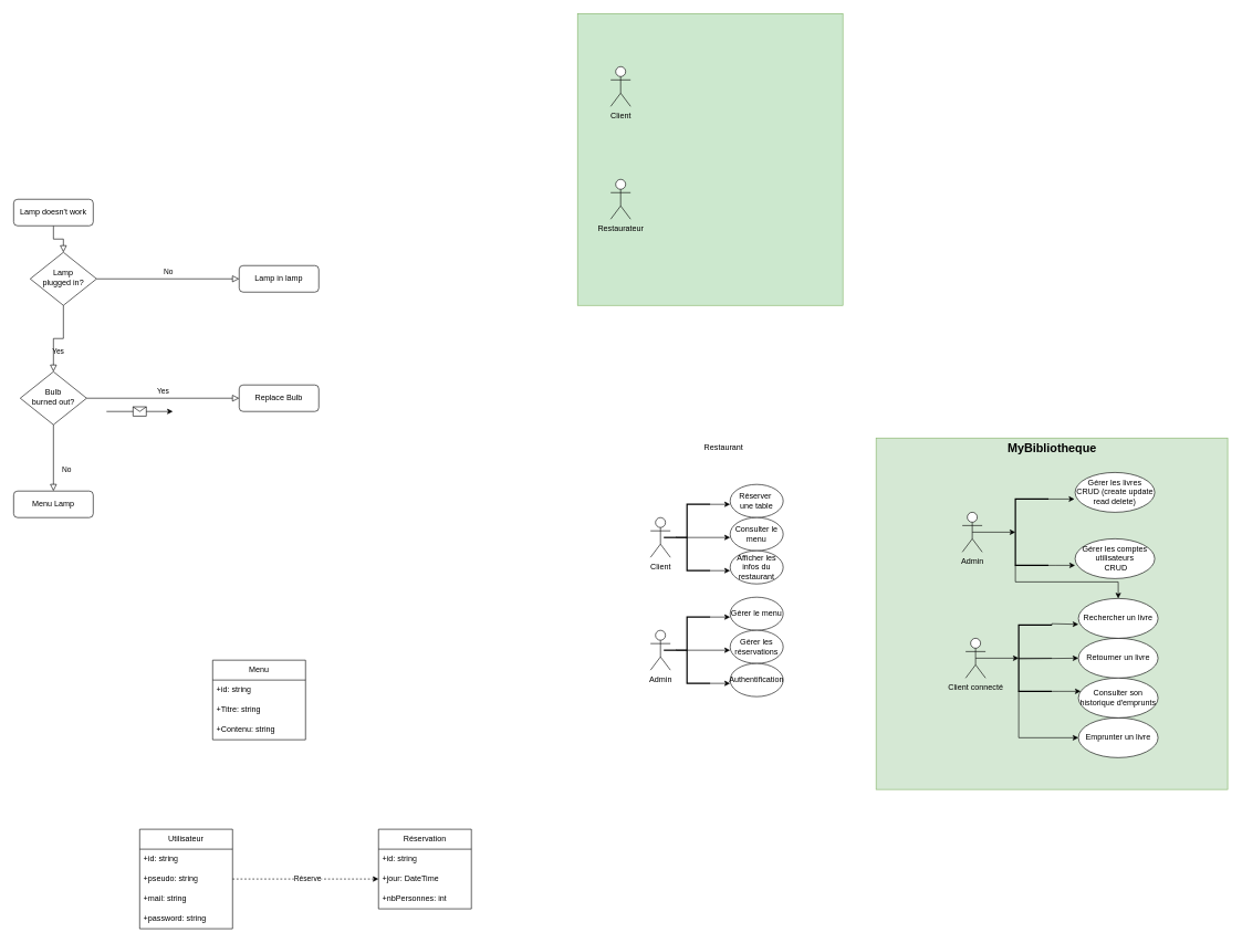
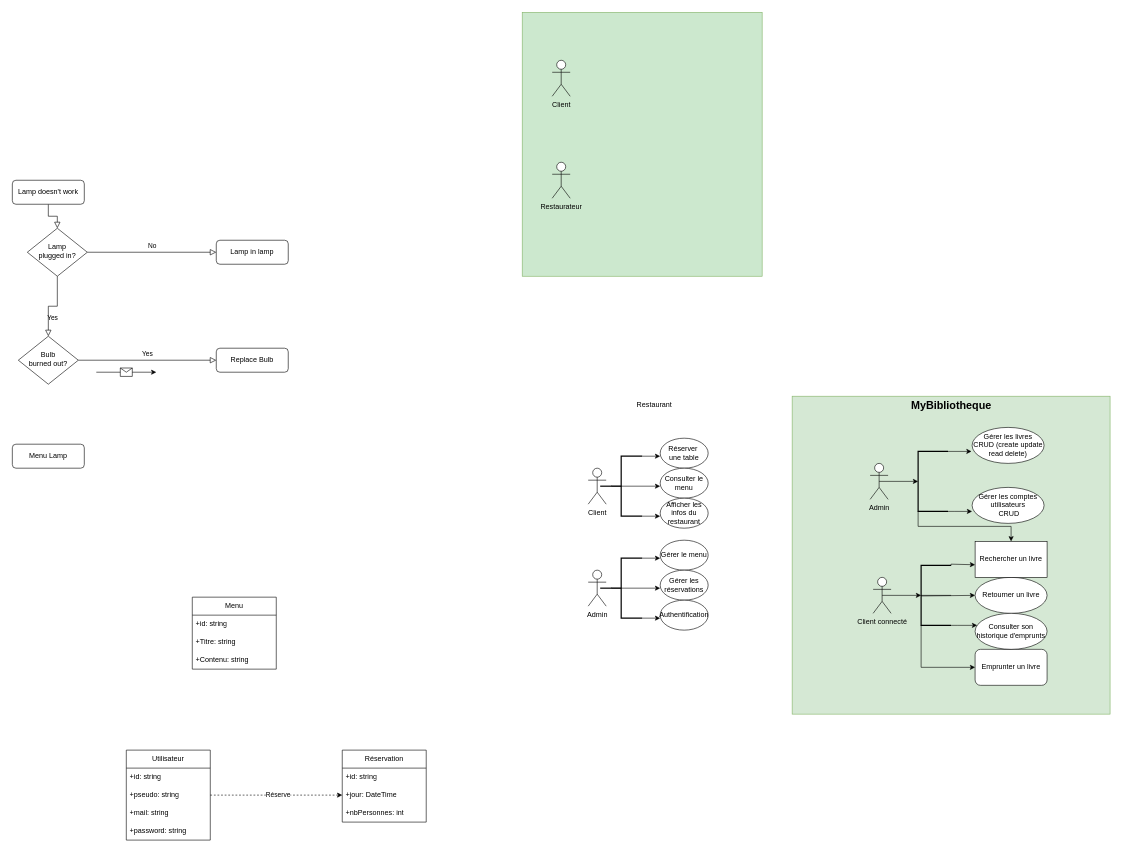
  <mxCell id="0" />
  <mxCell id="1" parent="0" />
  <mxCell id="2" value="" style="rounded=0;whiteSpace=wrap;html=1;fillColor=#CCE8CE;strokeColor=#82b366;gradientColor=none;" vertex="1" parent="1"><mxGeometry x="870" y="20" width="400" height="440" as="geometry" /></mxCell>
  <mxCell id="3" value="" style="whiteSpace=wrap;html=1;aspect=fixed;fillColor=#D5E8D4;strokeColor=#82b366;" vertex="1" parent="1"><mxGeometry x="1320" y="660" width="530" height="530" as="geometry" /></mxCell>
  <mxCell id="4" value="" style="rounded=0;html=1;jettySize=auto;orthogonalLoop=1;fontSize=11;endArrow=block;endFill=0;endSize=8;strokeWidth=1;shadow=0;labelBackgroundColor=none;edgeStyle=orthogonalEdgeStyle;" parent="1" source="5" target="8" edge="1"><mxGeometry relative="1" as="geometry" /></mxCell>
  <mxCell id="5" value="Lamp doesn't work" style="rounded=1;whiteSpace=wrap;html=1;fontSize=12;glass=0;strokeWidth=1;shadow=0;" parent="1" vertex="1"><mxGeometry x="20" y="300" width="120" height="40" as="geometry" /></mxCell>
  <mxCell id="6" value="Yes" style="rounded=0;html=1;jettySize=auto;orthogonalLoop=1;fontSize=11;endArrow=block;endFill=0;endSize=8;strokeWidth=1;shadow=0;labelBackgroundColor=none;edgeStyle=orthogonalEdgeStyle;" parent="1" source="8" target="12" edge="1"><mxGeometry y="20" relative="1" as="geometry"><mxPoint as="offset" /></mxGeometry></mxCell>
  <mxCell id="7" value="No" style="edgeStyle=orthogonalEdgeStyle;rounded=0;html=1;jettySize=auto;orthogonalLoop=1;fontSize=11;endArrow=block;endFill=0;endSize=8;strokeWidth=1;shadow=0;labelBackgroundColor=none;" parent="1" source="8" target="9" edge="1"><mxGeometry y="10" relative="1" as="geometry"><mxPoint as="offset" /></mxGeometry></mxCell>
  <mxCell id="8" value="Lamp&lt;br&gt;plugged in?" style="rhombus;whiteSpace=wrap;html=1;shadow=0;fontFamily=Helvetica;fontSize=12;align=center;strokeWidth=1;spacing=6;spacingTop=-4;" parent="1" vertex="1"><mxGeometry x="45" y="380" width="100" height="80" as="geometry" /></mxCell>
  <mxCell id="9" value="Lamp in lamp" style="rounded=1;whiteSpace=wrap;html=1;fontSize=12;glass=0;strokeWidth=1;shadow=0;" parent="1" vertex="1"><mxGeometry x="360" y="400" width="120" height="40" as="geometry" /></mxCell>
- <mxCell id="10" value="No" style="rounded=0;html=1;jettySize=auto;orthogonalLoop=1;fontSize=11;endArrow=block;endFill=0;endSize=8;strokeWidth=1;shadow=0;labelBackgroundColor=none;edgeStyle=orthogonalEdgeStyle;" parent="1" source="12" target="13" edge="1"><mxGeometry x="0.333" y="20" relative="1" as="geometry"><mxPoint as="offset" /></mxGeometry></mxCell>
  <mxCell id="11" value="Yes" style="edgeStyle=orthogonalEdgeStyle;rounded=0;html=1;jettySize=auto;orthogonalLoop=1;fontSize=11;endArrow=block;endFill=0;endSize=8;strokeWidth=1;shadow=0;labelBackgroundColor=none;" parent="1" source="12" target="14" edge="1"><mxGeometry y="10" relative="1" as="geometry"><mxPoint as="offset" /></mxGeometry></mxCell>
  <mxCell id="12" value="Bulb&lt;br&gt;burned out?" style="rhombus;whiteSpace=wrap;html=1;shadow=0;fontFamily=Helvetica;fontSize=12;align=center;strokeWidth=1;spacing=6;spacingTop=-4;" parent="1" vertex="1"><mxGeometry x="30" y="560" width="100" height="80" as="geometry" /></mxCell>
  <mxCell id="13" value="Menu Lamp" style="rounded=1;whiteSpace=wrap;html=1;fontSize=12;glass=0;strokeWidth=1;shadow=0;" parent="1" vertex="1"><mxGeometry x="20" y="740" width="120" height="40" as="geometry" /></mxCell>
  <mxCell id="14" value="Replace Bulb" style="rounded=1;whiteSpace=wrap;html=1;fontSize=12;glass=0;strokeWidth=1;shadow=0;" parent="1" vertex="1"><mxGeometry x="360" y="580" width="120" height="40" as="geometry" /></mxCell>
  <mxCell id="15" value="" style="endArrow=classic;html=1;rounded=0;" edge="1" parent="1"><mxGeometry relative="1" as="geometry"><mxPoint x="160" y="620" as="sourcePoint" /><mxPoint x="260" y="620" as="targetPoint" /></mxGeometry></mxCell>
  <mxCell id="16" value="" style="shape=message;html=1;outlineConnect=0;" vertex="1" parent="15"><mxGeometry width="20" height="14" relative="1" as="geometry"><mxPoint x="-10" y="-7" as="offset" /></mxGeometry></mxCell>
  <mxCell id="17" value="&lt;div&gt;Client&lt;/div&gt;&lt;div&gt;&lt;br&gt;&lt;/div&gt;" style="shape=umlActor;verticalLabelPosition=bottom;verticalAlign=top;html=1;outlineConnect=0;" vertex="1" parent="1"><mxGeometry x="980" y="780" width="30" height="60" as="geometry" /></mxCell>
  <mxCell id="18" style="edgeStyle=orthogonalEdgeStyle;rounded=0;orthogonalLoop=1;jettySize=auto;html=1;exitX=0.271;exitY=0.49;exitDx=0;exitDy=0;exitPerimeter=0;" edge="1" parent="1" source="21"><mxGeometry relative="1" as="geometry"><mxPoint x="1100" y="810" as="targetPoint" /><Array as="points"><mxPoint x="1019" y="810" /></Array></mxGeometry></mxCell>
  <mxCell id="19" style="edgeStyle=orthogonalEdgeStyle;rounded=0;orthogonalLoop=1;jettySize=auto;html=1;exitX=1;exitY=0;exitDx=0;exitDy=0;exitPerimeter=0;" edge="1" parent="1" source="21"><mxGeometry relative="1" as="geometry"><mxPoint x="1100" y="760" as="targetPoint" /></mxGeometry></mxCell>
  <mxCell id="20" style="edgeStyle=orthogonalEdgeStyle;rounded=0;orthogonalLoop=1;jettySize=auto;html=1;exitX=1;exitY=1;exitDx=0;exitDy=0;exitPerimeter=0;" edge="1" parent="1" source="21"><mxGeometry relative="1" as="geometry"><mxPoint x="1100" y="860" as="targetPoint" /></mxGeometry></mxCell>
  <mxCell id="21" value="" style="strokeWidth=2;html=1;shape=mxgraph.flowchart.annotation_2;align=left;labelPosition=right;pointerEvents=1;" vertex="1" parent="1"><mxGeometry x="1000" y="760" width="70" height="100" as="geometry" /></mxCell>
  <mxCell id="22" value="&lt;div&gt;Réserver&amp;nbsp;&lt;/div&gt;&lt;div&gt;une table&lt;br&gt;&lt;/div&gt;" style="ellipse;whiteSpace=wrap;html=1;" vertex="1" parent="1"><mxGeometry x="1100" y="730" width="80" height="50" as="geometry" /></mxCell>
  <mxCell id="23" value="&lt;div&gt;Consulter le &lt;br&gt;&lt;/div&gt;&lt;div&gt;menu&lt;br&gt;&lt;/div&gt;" style="ellipse;whiteSpace=wrap;html=1;" vertex="1" parent="1"><mxGeometry x="1100" y="780" width="80" height="50" as="geometry" /></mxCell>
  <mxCell id="24" value="&lt;div&gt;Afficher les&lt;/div&gt;&lt;div&gt;infos du restaurant&lt;br&gt;&lt;/div&gt;" style="ellipse;whiteSpace=wrap;html=1;" vertex="1" parent="1"><mxGeometry x="1100" y="830" width="80" height="50" as="geometry" /></mxCell>
  <mxCell id="25" value="&lt;div&gt;Admin&lt;/div&gt;&lt;div&gt;&lt;br&gt;&lt;/div&gt;" style="shape=umlActor;verticalLabelPosition=bottom;verticalAlign=top;html=1;outlineConnect=0;" vertex="1" parent="1"><mxGeometry x="980" y="950" width="30" height="60" as="geometry" /></mxCell>
  <mxCell id="26" style="edgeStyle=orthogonalEdgeStyle;rounded=0;orthogonalLoop=1;jettySize=auto;html=1;exitX=0.271;exitY=0.49;exitDx=0;exitDy=0;exitPerimeter=0;" edge="1" parent="1" source="29"><mxGeometry relative="1" as="geometry"><mxPoint x="1100" y="980" as="targetPoint" /><Array as="points"><mxPoint x="1019" y="980" /></Array></mxGeometry></mxCell>
  <mxCell id="27" style="edgeStyle=orthogonalEdgeStyle;rounded=0;orthogonalLoop=1;jettySize=auto;html=1;exitX=1;exitY=0;exitDx=0;exitDy=0;exitPerimeter=0;" edge="1" parent="1" source="29"><mxGeometry relative="1" as="geometry"><mxPoint x="1100" y="930" as="targetPoint" /></mxGeometry></mxCell>
  <mxCell id="28" style="edgeStyle=orthogonalEdgeStyle;rounded=0;orthogonalLoop=1;jettySize=auto;html=1;exitX=1;exitY=1;exitDx=0;exitDy=0;exitPerimeter=0;" edge="1" parent="1" source="29"><mxGeometry relative="1" as="geometry"><mxPoint x="1100" y="1030" as="targetPoint" /></mxGeometry></mxCell>
  <mxCell id="29" value="" style="strokeWidth=2;html=1;shape=mxgraph.flowchart.annotation_2;align=left;labelPosition=right;pointerEvents=1;" vertex="1" parent="1"><mxGeometry x="1000" y="930" width="70" height="100" as="geometry" /></mxCell>
  <mxCell id="30" value="&lt;div&gt;Gérer le menu&lt;/div&gt;" style="ellipse;whiteSpace=wrap;html=1;" vertex="1" parent="1"><mxGeometry x="1100" y="900" width="80" height="50" as="geometry" /></mxCell>
  <mxCell id="31" value="Gérer les réservations" style="ellipse;whiteSpace=wrap;html=1;" vertex="1" parent="1"><mxGeometry x="1100" y="950" width="80" height="50" as="geometry" /></mxCell>
  <mxCell id="32" value="Authentification" style="ellipse;whiteSpace=wrap;html=1;" vertex="1" parent="1"><mxGeometry x="1100" y="1000" width="80" height="50" as="geometry" /></mxCell>
  <mxCell id="33" value="Menu" style="swimlane;fontStyle=0;childLayout=stackLayout;horizontal=1;startSize=30;horizontalStack=0;resizeParent=1;resizeParentMax=0;resizeLast=0;collapsible=1;marginBottom=0;whiteSpace=wrap;html=1;" vertex="1" parent="1"><mxGeometry x="320" y="995" width="140" height="120" as="geometry" /></mxCell>
  <mxCell id="34" value="+id: string" style="text;strokeColor=none;fillColor=none;align=left;verticalAlign=middle;spacingLeft=4;spacingRight=4;overflow=hidden;points=[[0,0.5],[1,0.5]];portConstraint=eastwest;rotatable=0;whiteSpace=wrap;html=1;" vertex="1" parent="33"><mxGeometry y="30" width="140" height="30" as="geometry" /></mxCell>
  <mxCell id="35" value="+Titre: string" style="text;strokeColor=none;fillColor=none;align=left;verticalAlign=middle;spacingLeft=4;spacingRight=4;overflow=hidden;points=[[0,0.5],[1,0.5]];portConstraint=eastwest;rotatable=0;whiteSpace=wrap;html=1;" vertex="1" parent="33"><mxGeometry y="60" width="140" height="30" as="geometry" /></mxCell>
  <mxCell id="36" value="+Contenu: string" style="text;strokeColor=none;fillColor=none;align=left;verticalAlign=middle;spacingLeft=4;spacingRight=4;overflow=hidden;points=[[0,0.5],[1,0.5]];portConstraint=eastwest;rotatable=0;whiteSpace=wrap;html=1;" vertex="1" parent="33"><mxGeometry y="90" width="140" height="30" as="geometry" /></mxCell>
  <mxCell id="37" style="edgeStyle=orthogonalEdgeStyle;rounded=0;orthogonalLoop=1;jettySize=auto;html=1;exitX=1;exitY=0.5;exitDx=0;exitDy=0;dashed=1;" edge="1" parent="1" source="39" target="46"><mxGeometry relative="1" as="geometry" /></mxCell>
  <mxCell id="38" value="&lt;div&gt;Réserve&lt;/div&gt;&lt;div&gt;&lt;br&gt;&lt;/div&gt;" style="edgeLabel;html=1;align=center;verticalAlign=middle;resizable=0;points=[];" vertex="1" connectable="0" parent="37"><mxGeometry x="0.018" y="-5" relative="1" as="geometry"><mxPoint as="offset" /></mxGeometry></mxCell>
  <mxCell id="39" value="&lt;div&gt;Utilisateur&lt;/div&gt;" style="swimlane;fontStyle=0;childLayout=stackLayout;horizontal=1;startSize=30;horizontalStack=0;resizeParent=1;resizeParentMax=0;resizeLast=0;collapsible=1;marginBottom=0;whiteSpace=wrap;html=1;" vertex="1" parent="1"><mxGeometry x="210" y="1250" width="140" height="150" as="geometry"><mxRectangle x="-680" y="810" width="60" height="30" as="alternateBounds" /></mxGeometry></mxCell>
  <mxCell id="40" value="&lt;div&gt;+id: string&lt;/div&gt;" style="text;strokeColor=none;fillColor=none;align=left;verticalAlign=middle;spacingLeft=4;spacingRight=4;overflow=hidden;points=[[0,0.5],[1,0.5]];portConstraint=eastwest;rotatable=0;whiteSpace=wrap;html=1;" vertex="1" parent="39"><mxGeometry y="30" width="140" height="30" as="geometry" /></mxCell>
  <mxCell id="41" value="+pseudo: string" style="text;strokeColor=none;fillColor=none;align=left;verticalAlign=middle;spacingLeft=4;spacingRight=4;overflow=hidden;points=[[0,0.5],[1,0.5]];portConstraint=eastwest;rotatable=0;whiteSpace=wrap;html=1;" vertex="1" parent="39"><mxGeometry y="60" width="140" height="30" as="geometry" /></mxCell>
  <mxCell id="42" value="&lt;div&gt;+mail: string&lt;/div&gt;" style="text;strokeColor=none;fillColor=none;align=left;verticalAlign=middle;spacingLeft=4;spacingRight=4;overflow=hidden;points=[[0,0.5],[1,0.5]];portConstraint=eastwest;rotatable=0;whiteSpace=wrap;html=1;" vertex="1" parent="39"><mxGeometry y="90" width="140" height="30" as="geometry" /></mxCell>
  <mxCell id="43" value="+password: string" style="text;strokeColor=none;fillColor=none;align=left;verticalAlign=middle;spacingLeft=4;spacingRight=4;overflow=hidden;points=[[0,0.5],[1,0.5]];portConstraint=eastwest;rotatable=0;whiteSpace=wrap;html=1;" vertex="1" parent="39"><mxGeometry y="120" width="140" height="30" as="geometry" /></mxCell>
  <mxCell id="44" value="Réservation" style="swimlane;fontStyle=0;childLayout=stackLayout;horizontal=1;startSize=30;horizontalStack=0;resizeParent=1;resizeParentMax=0;resizeLast=0;collapsible=1;marginBottom=0;whiteSpace=wrap;html=1;" vertex="1" parent="1"><mxGeometry x="570" y="1250" width="140" height="120" as="geometry" /></mxCell>
  <mxCell id="45" value="+id: string" style="text;strokeColor=none;fillColor=none;align=left;verticalAlign=middle;spacingLeft=4;spacingRight=4;overflow=hidden;points=[[0,0.5],[1,0.5]];portConstraint=eastwest;rotatable=0;whiteSpace=wrap;html=1;" vertex="1" parent="44"><mxGeometry y="30" width="140" height="30" as="geometry" /></mxCell>
  <mxCell id="46" value="+jour: DateTime" style="text;strokeColor=none;fillColor=none;align=left;verticalAlign=middle;spacingLeft=4;spacingRight=4;overflow=hidden;points=[[0,0.5],[1,0.5]];portConstraint=eastwest;rotatable=0;whiteSpace=wrap;html=1;" vertex="1" parent="44"><mxGeometry y="60" width="140" height="30" as="geometry" /></mxCell>
  <mxCell id="47" value="+nbPersonnes: int" style="text;strokeColor=none;fillColor=none;align=left;verticalAlign=middle;spacingLeft=4;spacingRight=4;overflow=hidden;points=[[0,0.5],[1,0.5]];portConstraint=eastwest;rotatable=0;whiteSpace=wrap;html=1;" vertex="1" parent="44"><mxGeometry y="90" width="140" height="30" as="geometry" /></mxCell>
  <mxCell id="48" value="Restaurant" style="text;html=1;align=center;verticalAlign=middle;resizable=0;points=[];autosize=1;strokeColor=none;fillColor=none;" vertex="1" parent="1"><mxGeometry x="1050" y="660" width="80" height="30" as="geometry" /></mxCell>
  <mxCell id="49" value="&lt;div&gt;&lt;font style=&quot;font-size: 18px;&quot;&gt;&lt;b&gt;MyBibliotheque&lt;/b&gt;&lt;/font&gt;&lt;/div&gt;" style="text;html=1;align=center;verticalAlign=middle;resizable=0;points=[];autosize=1;strokeColor=none;fillColor=none;" vertex="1" parent="1"><mxGeometry x="1505" y="655" width="160" height="40" as="geometry" /></mxCell>
  <mxCell id="50" value="&lt;div&gt;Admin&lt;/div&gt;&lt;div&gt;&lt;br&gt;&lt;/div&gt;" style="shape=umlActor;verticalLabelPosition=bottom;verticalAlign=top;html=1;outlineConnect=0;" vertex="1" parent="1"><mxGeometry x="1450" y="772" width="30" height="60" as="geometry" /></mxCell>
  <mxCell id="51" style="edgeStyle=orthogonalEdgeStyle;rounded=0;orthogonalLoop=1;jettySize=auto;html=1;exitX=0.5;exitY=0.5;exitDx=0;exitDy=0;exitPerimeter=0;entryX=0;entryY=0.5;entryDx=0;entryDy=0;entryPerimeter=0;" edge="1" parent="1" source="50" target="54"><mxGeometry relative="1" as="geometry"><mxPoint x="1522" y="800" as="targetPoint" /></mxGeometry></mxCell>
  <mxCell id="52" style="edgeStyle=orthogonalEdgeStyle;rounded=0;orthogonalLoop=1;jettySize=auto;html=1;exitX=1;exitY=0;exitDx=0;exitDy=0;exitPerimeter=0;entryX=-0.008;entryY=0.667;entryDx=0;entryDy=0;entryPerimeter=0;" edge="1" parent="1" source="54" target="55"><mxGeometry relative="1" as="geometry"><mxPoint x="1610" y="752" as="targetPoint" /></mxGeometry></mxCell>
  <mxCell id="53" style="edgeStyle=orthogonalEdgeStyle;rounded=0;orthogonalLoop=1;jettySize=auto;html=1;exitX=0;exitY=1;exitDx=0;exitDy=0;exitPerimeter=0;" edge="1" parent="1" source="54" target="67"><mxGeometry relative="1" as="geometry" /></mxCell>
  <mxCell id="54" value="" style="strokeWidth=2;html=1;shape=mxgraph.flowchart.annotation_1;align=left;pointerEvents=1;" vertex="1" parent="1"><mxGeometry x="1530" y="752" width="50" height="100" as="geometry" /></mxCell>
  <mxCell id="55" value="Gérer les livres CRUD (create update read delete)" style="ellipse;whiteSpace=wrap;html=1;" vertex="1" parent="1"><mxGeometry x="1620" y="712" width="120" height="60" as="geometry" /></mxCell>
  <mxCell id="56" value="&lt;div&gt;Gérer les comptes &lt;br&gt;&lt;/div&gt;&lt;div&gt;utilisateurs&lt;br&gt;&lt;/div&gt;&amp;nbsp;CRUD" style="ellipse;whiteSpace=wrap;html=1;" vertex="1" parent="1"><mxGeometry x="1620" y="812" width="120" height="60" as="geometry" /></mxCell>
  <mxCell id="57" value="Client connecté" style="shape=umlActor;verticalLabelPosition=bottom;verticalAlign=top;html=1;outlineConnect=0;" vertex="1" parent="1"><mxGeometry x="1455" y="962" width="30" height="60" as="geometry" /></mxCell>
  <mxCell id="58" style="edgeStyle=orthogonalEdgeStyle;rounded=0;orthogonalLoop=1;jettySize=auto;html=1;exitX=0.5;exitY=0.5;exitDx=0;exitDy=0;exitPerimeter=0;entryX=0;entryY=0.5;entryDx=0;entryDy=0;entryPerimeter=0;" edge="1" parent="1" source="57" target="63"><mxGeometry relative="1" as="geometry"><mxPoint x="1527" y="990" as="targetPoint" /></mxGeometry></mxCell>
  <mxCell id="59" style="edgeStyle=orthogonalEdgeStyle;rounded=0;orthogonalLoop=1;jettySize=auto;html=1;exitX=1;exitY=0.5;exitDx=0;exitDy=0;exitPerimeter=0;" edge="1" parent="1" source="63"><mxGeometry relative="1" as="geometry"><mxPoint x="1625" y="992" as="targetPoint" /><Array as="points"><mxPoint x="1535" y="992" /><mxPoint x="1535" y="993" /></Array></mxGeometry></mxCell>
  <mxCell id="60" style="edgeStyle=orthogonalEdgeStyle;rounded=0;orthogonalLoop=1;jettySize=auto;html=1;exitX=1;exitY=1;exitDx=0;exitDy=0;exitPerimeter=0;" edge="1" parent="1" source="63" target="66"><mxGeometry relative="1" as="geometry"><mxPoint x="1615" y="1042" as="targetPoint" /><Array as="points"><mxPoint x="1595" y="1042" /><mxPoint x="1595" y="1042" /></Array></mxGeometry></mxCell>
  <mxCell id="61" style="edgeStyle=orthogonalEdgeStyle;rounded=0;orthogonalLoop=1;jettySize=auto;html=1;exitX=1;exitY=0;exitDx=0;exitDy=0;exitPerimeter=0;entryX=0;entryY=0.65;entryDx=0;entryDy=0;entryPerimeter=0;" edge="1" parent="1" source="63" target="67"><mxGeometry relative="1" as="geometry"><Array as="points"><mxPoint x="1585" y="940" /></Array></mxGeometry></mxCell>
  <mxCell id="62" style="edgeStyle=orthogonalEdgeStyle;rounded=0;orthogonalLoop=1;jettySize=auto;html=1;exitX=0;exitY=1;exitDx=0;exitDy=0;exitPerimeter=0;entryX=0;entryY=0.5;entryDx=0;entryDy=0;" edge="1" parent="1" source="63" target="64"><mxGeometry relative="1" as="geometry" /></mxCell>
  <mxCell id="63" value="" style="strokeWidth=2;html=1;shape=mxgraph.flowchart.annotation_1;align=left;pointerEvents=1;" vertex="1" parent="1"><mxGeometry x="1535" y="942" width="50" height="100" as="geometry" /></mxCell>
- <mxCell id="64" value="Emprunter un livre" style="ellipse;whiteSpace=wrap;html=1;" vertex="1" parent="1"><mxGeometry x="1625" y="1082" width="120" height="60" as="geometry" /></mxCell>
+ <mxCell id="64" value="Emprunter un livre" style="whiteSpace=wrap;html=1;rounded=1;" vertex="1" parent="1"><mxGeometry x="1625" y="1082" width="120" height="60" as="geometry" /></mxCell>
  <mxCell id="65" value="Retourner un livre" style="ellipse;whiteSpace=wrap;html=1;" vertex="1" parent="1"><mxGeometry x="1625" y="962" width="120" height="60" as="geometry" /></mxCell>
  <mxCell id="66" value="Consulter son historique d'emprunts" style="ellipse;whiteSpace=wrap;html=1;" vertex="1" parent="1"><mxGeometry x="1625" y="1022" width="120" height="60" as="geometry" /></mxCell>
- <mxCell id="67" value="Rechercher un livre" style="ellipse;whiteSpace=wrap;html=1;" vertex="1" parent="1"><mxGeometry x="1625" y="902" width="120" height="60" as="geometry" /></mxCell>
+ <mxCell id="67" value="Rechercher un livre" style="whiteSpace=wrap;html=1;rounded=0;" vertex="1" parent="1"><mxGeometry x="1625" y="902" width="120" height="60" as="geometry" /></mxCell>
  <mxCell id="68" style="edgeStyle=orthogonalEdgeStyle;rounded=0;orthogonalLoop=1;jettySize=auto;html=1;exitX=1;exitY=1;exitDx=0;exitDy=0;exitPerimeter=0;entryX=0;entryY=0.667;entryDx=0;entryDy=0;entryPerimeter=0;" edge="1" parent="1" source="54" target="56"><mxGeometry relative="1" as="geometry"><Array as="points"><mxPoint x="1590" y="852" /><mxPoint x="1590" y="852" /></Array></mxGeometry></mxCell>
  <mxCell id="69" value="&lt;div&gt;Client&lt;/div&gt;" style="shape=umlActor;verticalLabelPosition=bottom;verticalAlign=top;html=1;outlineConnect=0;" vertex="1" parent="1"><mxGeometry x="920" y="100" width="30" height="60" as="geometry" /></mxCell>
  <mxCell id="70" value="Restaurateur" style="shape=umlActor;verticalLabelPosition=bottom;verticalAlign=top;html=1;outlineConnect=0;" vertex="1" parent="1"><mxGeometry x="920" y="270" width="30" height="60" as="geometry" /></mxCell>
